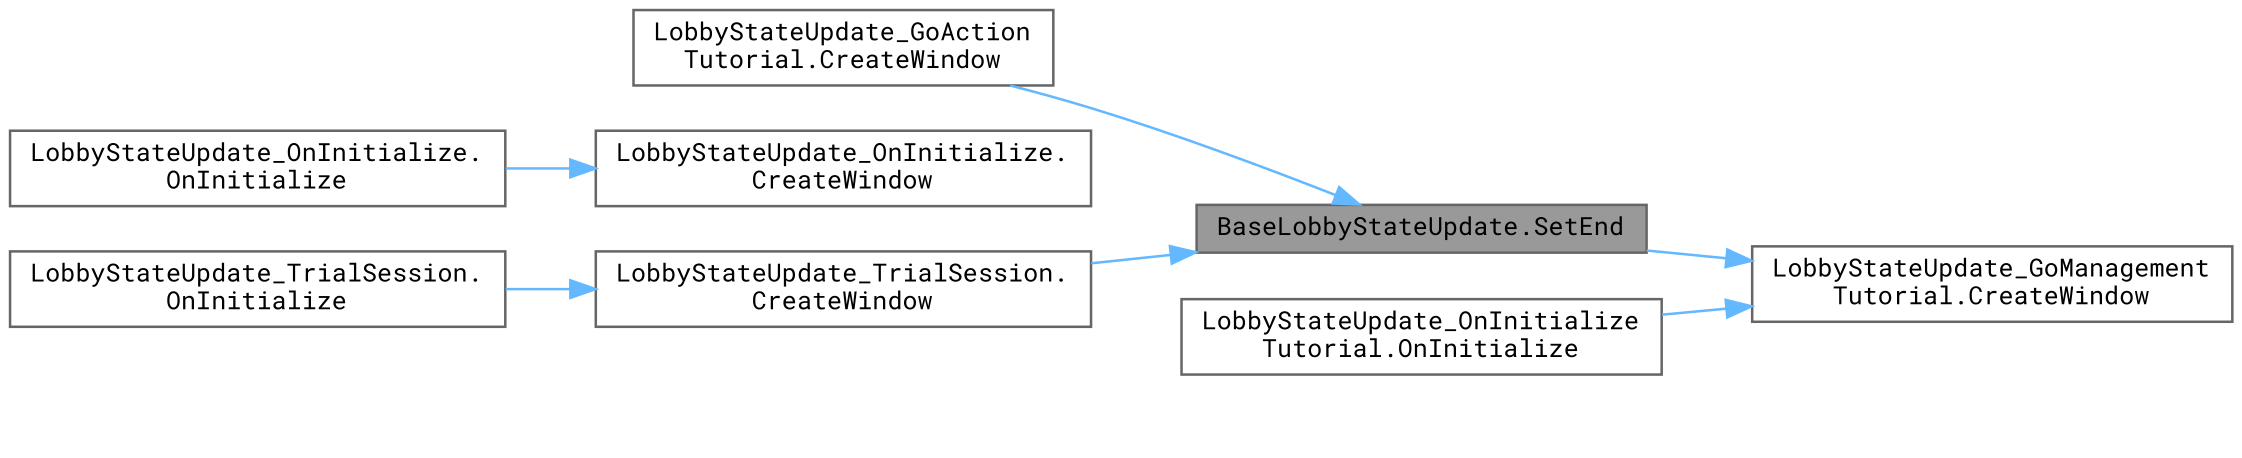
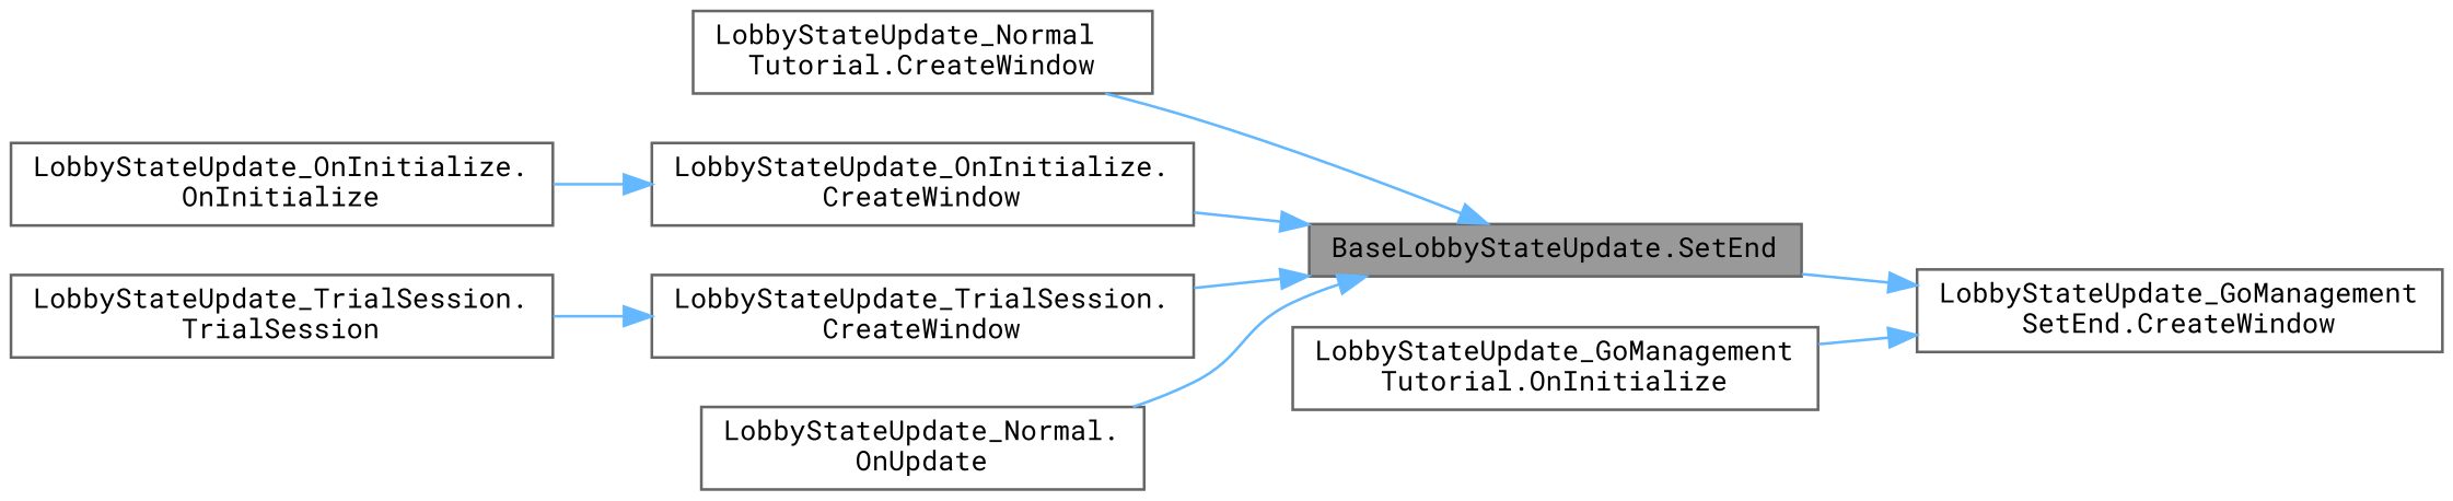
  digraph {
    fontname="Roboto Mono"
    rankdir=RL
    node [color=grey40 fillcolor=white fontname="Roboto Mono" fontsize=10 shape=box style=filled]
    edge [color=steelblue1 dir=back fontname="Roboto Mono" fontsize=10 labelfontname=Helvetica labelfontsize=10 style=solid]
    n1 [color=gray40 fillcolor=grey60 fontcolor=black height=0.2 label="BaseLobbyStateUpdate.SetEnd" width=0.4]
-   n2 [height=0.2 label="LobbyStateUpdate_GoAction\lTutorial.CreateWindow" width=0.4]
+   n2 [height=0.2 label="LobbyStateUpdate_Normal\lTutorial.CreateWindow" width=0.4]
    n3 [height=0.2 label="LobbyStateUpdate_OnInitialize.\lCreateWindow" width=0.4]
    n4 [height=0.2 label="LobbyStateUpdate_TrialSession.\lCreateWindow" width=0.4]
-   n6 [height=0.2 label="LobbyStateUpdate_GoManagement\lTutorial.CreateWindow" width=0.4]
-   n7 [height=0.2 label="LobbyStateUpdate_OnInitialize\lTutorial.OnInitialize" width=0.4]
+   n5 [height=0.2 label="LobbyStateUpdate_Normal.\lOnUpdate" width=0.4]
+   n6 [height=0.2 label="LobbyStateUpdate_GoManagement\lSetEnd.CreateWindow" width=0.4]
+   n7 [height=0.2 label="LobbyStateUpdate_GoManagement\lTutorial.OnInitialize" width=0.4]
    n8 [height=0.2 label="LobbyStateUpdate_OnInitialize.\lOnInitialize" width=0.4]
-   n9 [height=0.2 label="LobbyStateUpdate_TrialSession.\lOnInitialize" width=0.4]
+   n9 [height=0.2 label="LobbyStateUpdate_TrialSession.\lTrialSession" width=0.4]
    n1 -> n2
+   n1 -> n3
    n1 -> n4
+   n1 -> n5
    n3 -> n8
    n4 -> n9
    n6 -> n1
    n6 -> n7
  }
